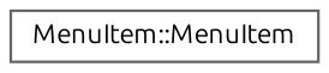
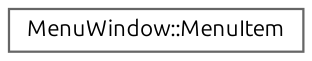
  digraph {
    rankdir=TB
    fontname=Ubuntu
-   n1 [color=grey40 fillcolor=white fontname=Ubuntu fontsize=10 height=0.2 label="MenuItem::MenuItem" shape=box style=filled width=0.4]
+   n1 [color=grey40 fillcolor=white fontname=Ubuntu fontsize=10 height=0.2 label="MenuWindow::MenuItem" shape=box style=filled width=0.4]
  }
